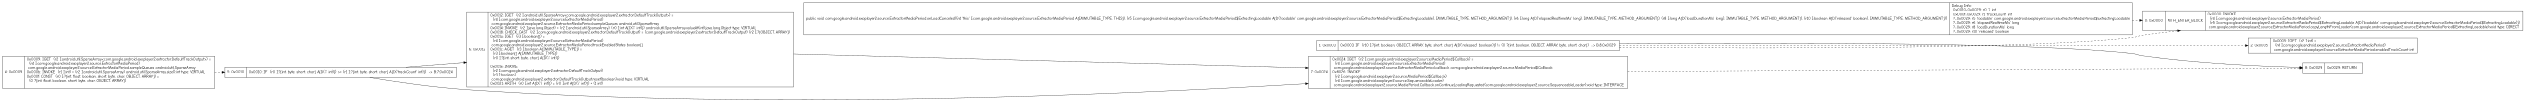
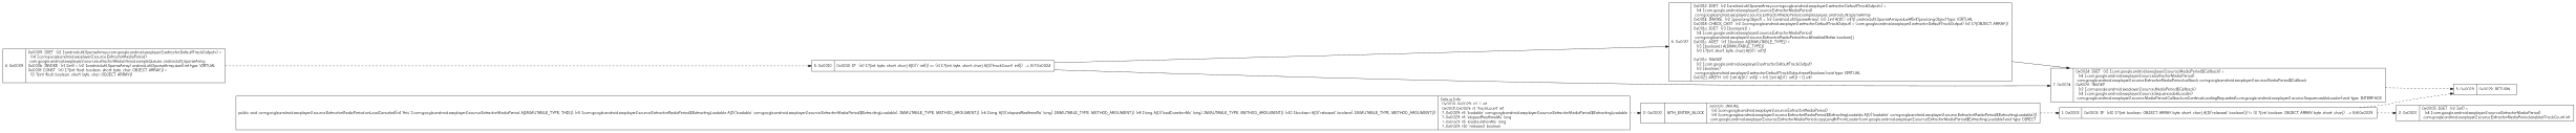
  digraph {
    fontname="Comic Neue"
    rankdir=LR
    node [fontname="Comic Neue" shape=record]
    edge [fontname="Comic Neue" style=dashed]
    n1 [label="{0\:\ 0x0000|MTH_ENTER_BLOCK\l|0x0000: INVOKE  \l  (r4 I:com.google.android.exoplayer2.source.ExtractorMediaPeriod)\l  (r5 I:com.google.android.exoplayer2.source.ExtractorMediaPeriod$ExtractingLoadable A[D('loadable' com.google.android.exoplayer2.source.ExtractorMediaPeriod$ExtractingLoadable)])\l com.google.android.exoplayer2.source.ExtractorMediaPeriod.copyLengthFromLoader(com.google.android.exoplayer2.source.ExtractorMediaPeriod$ExtractingLoadable):void type: DIRECT \l}"]
    n2 [label="{1\:\ 0x0003|0x0003: IF  (r10 I:?[int, boolean, OBJECT, ARRAY, byte, short, char] A[D('released' boolean)]) != (0 ?[int, boolean, OBJECT, ARRAY, byte, short, char])  \-\> B:8:0x0029 \l}"]
    n3 [label="{2\:\ 0x0005|0x0005: IGET  (r2 I:int) = \l  (r4 I:com.google.android.exoplayer2.source.ExtractorMediaPeriod)\l com.google.android.exoplayer2.source.ExtractorMediaPeriod.enabledTrackCount int \l}"]
    n4 [label="{8\:\ 0x0029|0x0029: RETURN   \l}"]
    n5 [label="{4\:\ 0x0009|0x0009: IGET  (r2 I:android.util.SparseArray\<com.google.android.exoplayer2.extractor.DefaultTrackOutput\>) = \l  (r4 I:com.google.android.exoplayer2.source.ExtractorMediaPeriod)\l com.google.android.exoplayer2.source.ExtractorMediaPeriod.sampleQueues android.util.SparseArray \l0x000b: INVOKE  (r1 I:int) = (r2 I:android.util.SparseArray) android.util.SparseArray.size():int type: VIRTUAL \l0x000f: CONST  (r0 I:?[int, float, boolean, short, byte, char, OBJECT, ARRAY]) = \l  (0 ?[int, float, boolean, short, byte, char, OBJECT, ARRAY])\l \l}"]
    n6 [label="{5\:\ 0x0010|0x0010: IF  (r0 I:?[int, byte, short, char] A[D('i' int)]) \>= (r1 I:?[int, byte, short, char] A[D('trackCount' int)])  \-\> B:7:0x0024 \l}"]
    n7 [label="{6\:\ 0x0012|0x0012: IGET  (r2 I:android.util.SparseArray\<com.google.android.exoplayer2.extractor.DefaultTrackOutput\>) = \l  (r4 I:com.google.android.exoplayer2.source.ExtractorMediaPeriod)\l com.google.android.exoplayer2.source.ExtractorMediaPeriod.sampleQueues android.util.SparseArray \l0x0014: INVOKE  (r2 I:java.lang.Object) = (r2 I:android.util.SparseArray), (r0 I:int A[D('i' int)]) android.util.SparseArray.valueAt(int):java.lang.Object type: VIRTUAL \l0x0018: CHECK_CAST  (r2 I:com.google.android.exoplayer2.extractor.DefaultTrackOutput) = (com.google.android.exoplayer2.extractor.DefaultTrackOutput) (r2 I:?[OBJECT, ARRAY]) \l0x001a: IGET  (r3 I:boolean[]) = \l  (r4 I:com.google.android.exoplayer2.source.ExtractorMediaPeriod)\l com.google.android.exoplayer2.source.ExtractorMediaPeriod.trackEnabledStates boolean[] \l0x001c: AGET  (r3 I:boolean A[IMMUTABLE_TYPE]) = \l  (r3 I:boolean[] A[IMMUTABLE_TYPE])\l  (r0 I:?[int, short, byte, char] A[D('i' int)])\l \l0x001e: INVOKE  \l  (r2 I:com.google.android.exoplayer2.extractor.DefaultTrackOutput)\l  (r3 I:boolean)\l com.google.android.exoplayer2.extractor.DefaultTrackOutput.reset(boolean):void type: VIRTUAL \l0x0021: ARITH  (r0 I:int A[D('i' int)]) = (r0 I:int A[D('i' int)]) + (1 int) \l}"]
    n8 [label="{7\:\ 0x0024|0x0024: IGET  (r2 I:com.google.android.exoplayer2.source.MediaPeriod$Callback) = \l  (r4 I:com.google.android.exoplayer2.source.ExtractorMediaPeriod)\l com.google.android.exoplayer2.source.ExtractorMediaPeriod.callback com.google.android.exoplayer2.source.MediaPeriod$Callback \l0x8026: INVOKE  \l  (r2 I:com.google.android.exoplayer2.source.MediaPeriod$Callback)\l  (r4 I:com.google.android.exoplayer2.source.SequenceableLoader)\l com.google.android.exoplayer2.source.MediaPeriod.Callback.onContinueLoadingRequested(com.google.android.exoplayer2.source.SequenceableLoader):void type: INTERFACE \l}"]
    n9 [label="{public void com.google.android.exoplayer2.source.ExtractorMediaPeriod.onLoadCanceled((r4 'this' I:com.google.android.exoplayer2.source.ExtractorMediaPeriod A[IMMUTABLE_TYPE, THIS]), (r5 I:com.google.android.exoplayer2.source.ExtractorMediaPeriod$ExtractingLoadable A[D('loadable' com.google.android.exoplayer2.source.ExtractorMediaPeriod$ExtractingLoadable), IMMUTABLE_TYPE, METHOD_ARGUMENT]), (r6 I:long A[D('elapsedRealtimeMs' long), IMMUTABLE_TYPE, METHOD_ARGUMENT]), (r8 I:long A[D('loadDurationMs' long), IMMUTABLE_TYPE, METHOD_ARGUMENT]), (r10 I:boolean A[D('released' boolean), IMMUTABLE_TYPE, METHOD_ARGUMENT]))  | Debug Info:\l  0x0010\-0x0029: r0 'i' int\l  0x000f\-0x0029: r1 'trackCount' int\l  ?\-0x0029: r5 'loadable' com.google.android.exoplayer2.source.ExtractorMediaPeriod$ExtractingLoadable\l  ?\-0x0029: r6 'elapsedRealtimeMs' long\l  ?\-0x0029: r8 'loadDurationMs' long\l  ?\-0x0029: r10 'released' boolean\l}"]
-   n2 -> n1
+   n1 -> n2
    n2 -> n3
-   n2 -> n4 [style=solid]
+   n2 -> n4
    n5 -> n6
    n6 -> n7 [style=solid]
    n6 -> n8 [style=solid]
    n7 -> n8 [style=solid]
    n8 -> n4
    n9 -> n1
  }
